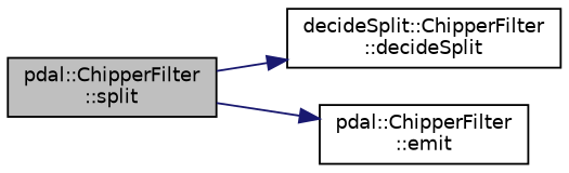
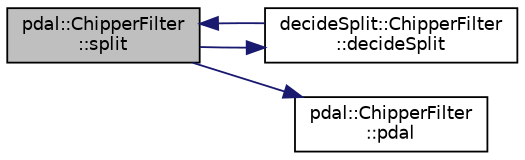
  digraph {
    rankdir=LR
    node [color=black fillcolor=white fontname=Helvetica fontsize=10 shape=record style=filled]
    edge [color=midnightblue fontname=Helvetica fontsize=10 labelfontname=Helvetica labelfontsize=10 style=solid]
    n1 [fillcolor=grey75 fontcolor=black height=0.2 label="pdal::ChipperFilter\l::split" width=0.4]
    n2 [height=0.2 label="decideSplit::ChipperFilter\l::decideSplit" width=0.4]
-   n3 [height=0.2 label="pdal::ChipperFilter\l::emit" width=0.4]
+   n3 [height=0.2 label="pdal::ChipperFilter\l::pdal" width=0.4]
    n1 -> n2
    n1 -> n3
+   n2 -> n1
  }
